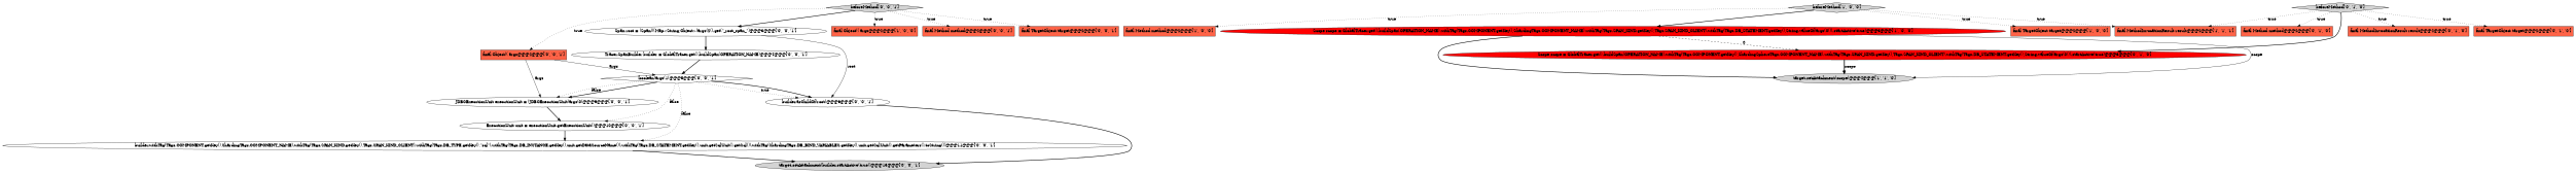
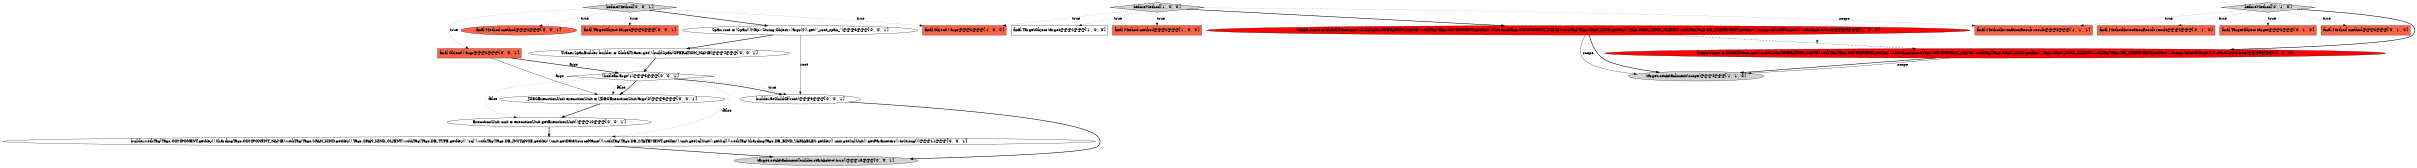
  digraph {
    node [fillcolor=tomato shape=ellipse style=filled]
    edge [style=dotted]
    n1 [fillcolor=lightgray label="target.setAttachment(builder.startActive(true))@@@13@@@['0', '0', '1']"]
    n2 [label="final MethodInvocationResult result@@@2@@@['1', '1', '1']" shape=box]
    n3 [fillcolor=white label="builder.withTag(Tags.COMPONENT.getKey(),ShardingTags.COMPONENT_NAME).withTag(Tags.SPAN_KIND.getKey(),Tags.SPAN_KIND_CLIENT).withTag(Tags.DB_TYPE.getKey(),\"sql\").withTag(Tags.DB_INSTANCE.getKey(),unit.getDataSourceName()).withTag(Tags.DB_STATEMENT.getKey(),unit.getSqlUnit().getSql()).withTag(ShardingTags.DB_BIND_VARIABLES.getKey(),unit.getSqlUnit().getParameters().toString())@@@11@@@['0', '0', '1']"]
-   n4 [label="final TargetObject target@@@2@@@['1', '0', '0']" shape=box]
+   n4 [fillcolor=white label="final TargetObject target@@@2@@@['1', '0', '0']" shape=box]
    n5 [label="final MethodInvocationResult result@@@2@@@['0', '1', '0']" shape=box]
    n6 [fillcolor=white label="JDBCExecutionUnit executionUnit = (JDBCExecutionUnit)args(0(@@@9@@@['0', '0', '1']"]
    n7 [fillcolor=white label="ExecutionUnit unit = executionUnit.getExecutionUnit()@@@10@@@['0', '0', '1']"]
    n8 [fillcolor=white label="builder.asChildOf(root)@@@6@@@['0', '0', '1']"]
    n9 [label="final TargetObject target@@@2@@@['0', '1', '0']" shape=box]
    n10 [label="final Method method@@@2@@@['0', '1', '0']" shape=box]
    n11 [label="final Object(( args@@@2@@@['1', '0', '0']" shape=box]
    n12 [fillcolor=white label="Tracer.SpanBuilder builder = GlobalTracer.get().buildSpan(OPERATION_NAME)@@@4@@@['0', '0', '1']"]
    n13 [fillcolor=white label="(boolean)args(1(@@@5@@@['0', '0', '1']" shape=diamond]
    n14 [fillcolor=white label="Span root = (Span)((Map<String,Object>)args(2().get(\"_root_span_\")@@@3@@@['0', '0', '1']"]
-   n15 [label="final Method method@@@2@@@['0', '0', '1']" shape=box]
+   n15 [label="final Method method@@@2@@@['0', '0', '1']"]
    n16 [fillcolor=lightgray label="beforeMethod['1', '0', '0']" shape=diamond]
    n17 [label="final Method method@@@2@@@['1', '0', '0']" shape=box]
    n18 [fillcolor=red label="Scope scope = GlobalTracer.get().buildSpan(OPERATION_NAME).withTag(Tags.COMPONENT.getKey(),ShardingTags.COMPONENT_NAME).withTag(Tags.SPAN_KIND.getKey(),Tags.SPAN_KIND_CLIENT).withTag(Tags.DB_STATEMENT.getKey(),String.valueOf(args(0()).startActive(true)@@@3@@@['1', '0', '0']"]
    n19 [fillcolor=lightgray label="target.setAttachment(scope)@@@4@@@['1', '1', '0']"]
    n20 [fillcolor=red label="Scope scope = GlobalTracer.get().buildSpan(OPERATION_NAME).withTag(Tags.COMPONENT.getKey(),ShardingSphereTags.COMPONENT_NAME).withTag(Tags.SPAN_KIND.getKey(),Tags.SPAN_KIND_CLIENT).withTag(Tags.DB_STATEMENT.getKey(),String.valueOf(args(0()).startActive(true)@@@3@@@['0', '1', '0']"]
    n21 [label="final TargetObject target@@@2@@@['0', '0', '1']" shape=box]
    n22 [fillcolor=lightgray label="beforeMethod['0', '0', '1']" shape=diamond]
    n23 [label="final Object(( args@@@2@@@['0', '0', '1']" shape=box]
    n24 [fillcolor=lightgray label="beforeMethod['0', '1', '0']" shape=diamond]
    n3 -> n1 [style=bold]
    n6 -> n7 [style=bold]
    n7 -> n3 [style=bold]
    n8 -> n1 [style=bold]
    n12 -> n13 [style=bold]
    n13 -> n3 [label=false]
    n13 -> n6 [style=bold]
    n13 -> n6 [label=false]
    n13 -> n7 [label=false]
    n13 -> n8 [style=bold]
    n13 -> n8 [label=true]
    n14 -> n8 [label=root style=solid]
    n14 -> n12 [style=bold]
-   n16 -> n2 [label=true]
+   n16 -> n2 [label=scope]
    n16 -> n4 [label=true]
+   n16 -> n11 [label=true]
    n16 -> n17 [label=true]
    n16 -> n18 [style=bold]
    n18 -> n19 [style=bold]
    n18 -> n19 [label=scope style=solid]
    n18 -> n20 [label=0 style=dashed]
    n20 -> n19 [style=bold]
    n20 -> n19 [label=scope style=solid]
    n22 -> n11 [label=true]
    n22 -> n14 [style=bold]
    n22 -> n15 [label=true]
    n22 -> n21 [label=true]
    n22 -> n23 [label=true]
    n23 -> n6 [label=args style=solid]
-   n23 -> n13 [label=args style=solid]
+   n23 -> n13 [label=args style=bold]
    n24 -> n2 [label=true]
    n24 -> n5 [label=true]
    n24 -> n9 [label=true]
    n24 -> n10 [label=true]
    n24 -> n20 [style=bold]
  }
